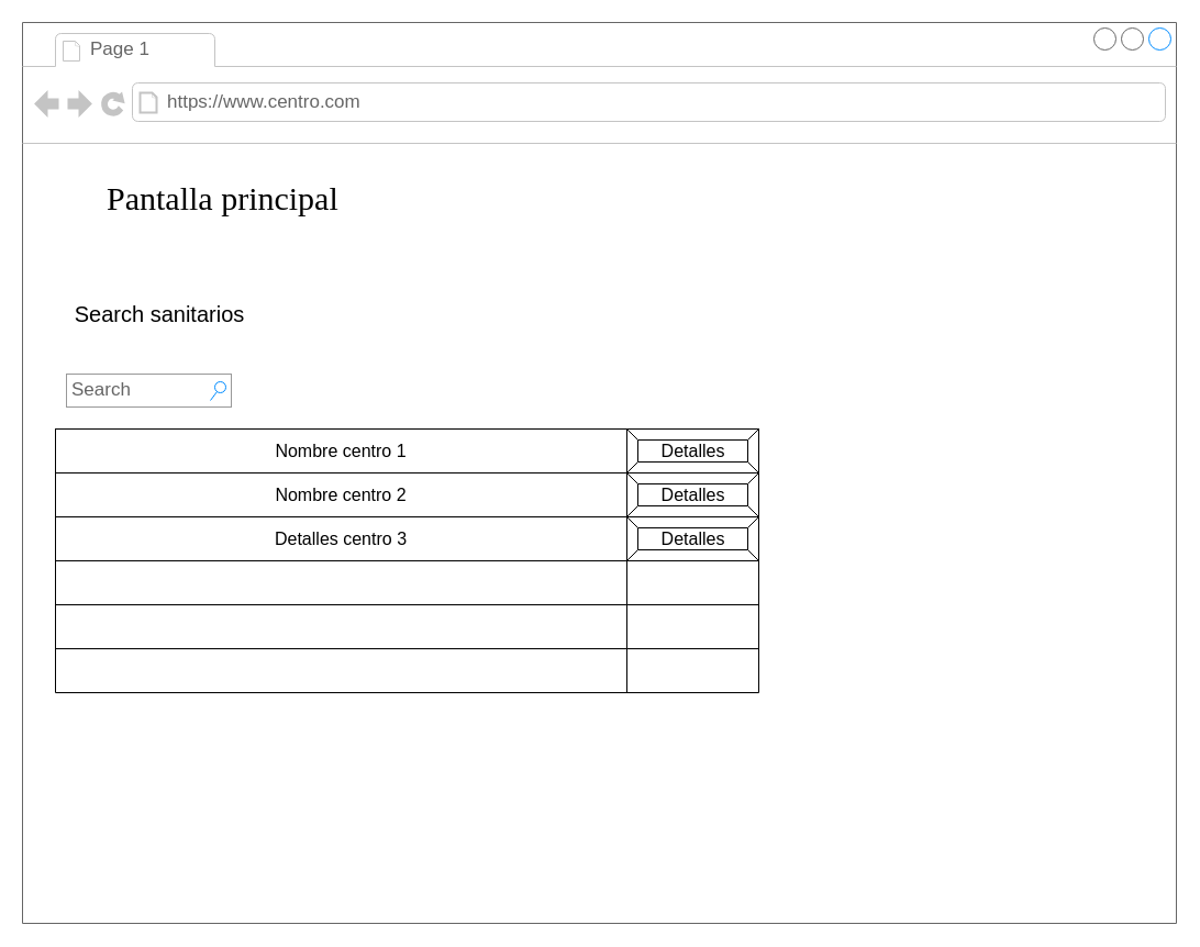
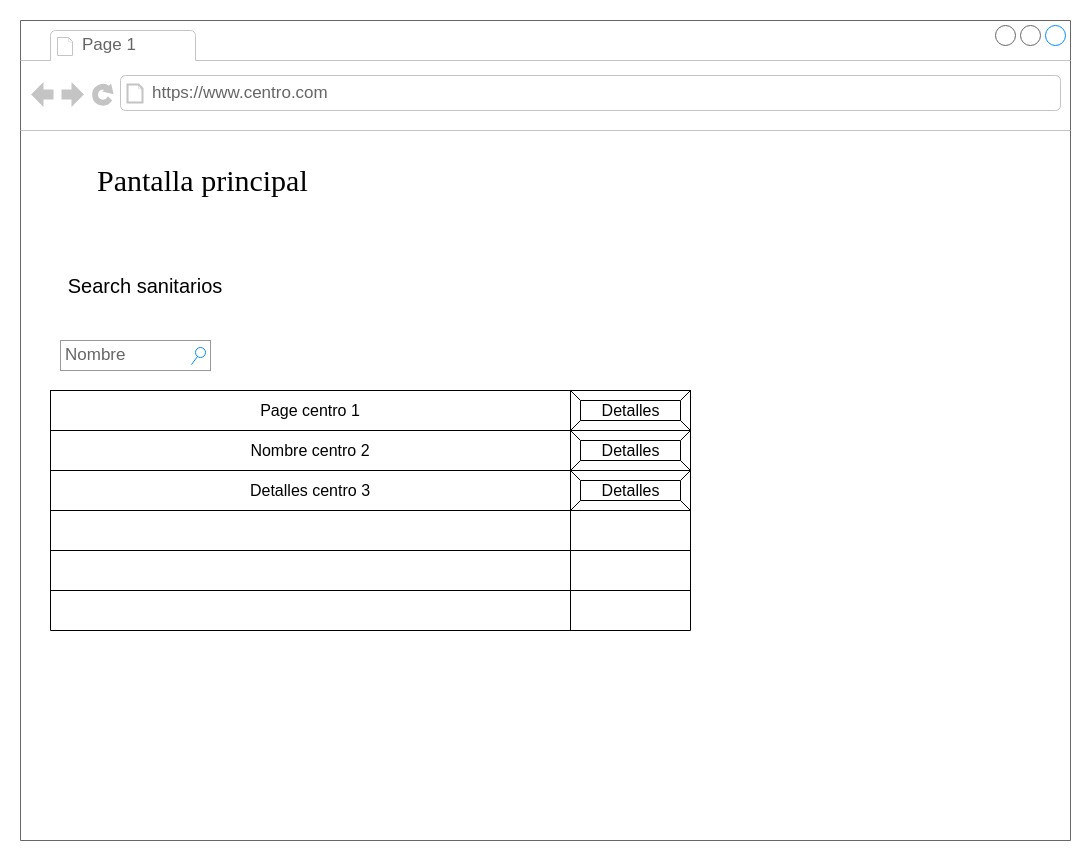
  <mxCell id="0" />
  <mxCell id="1" parent="0" />
  <mxCell id="2" value="" style="strokeWidth=1;shadow=0;dashed=0;align=center;html=1;shape=mxgraph.mockup.containers.browserWindow;rSize=0;strokeColor=#666666;mainText=,;recursiveResize=0;rounded=0;labelBackgroundColor=none;fontFamily=Verdana;fontSize=12" parent="1" vertex="1"><mxGeometry x="20" y="20" width="1050" height="820" as="geometry" /></mxCell>
  <mxCell id="3" value="Page 1" style="strokeWidth=1;shadow=0;dashed=0;align=center;html=1;shape=mxgraph.mockup.containers.anchor;fontSize=17;fontColor=#666666;align=left;" parent="2" vertex="1"><mxGeometry x="60" y="12" width="110" height="26" as="geometry" /></mxCell>
  <mxCell id="4" value="https://www.centro.com" style="strokeWidth=1;shadow=0;dashed=0;align=center;html=1;shape=mxgraph.mockup.containers.anchor;rSize=0;fontSize=17;fontColor=#666666;align=left;" parent="2" vertex="1"><mxGeometry x="130" y="60" width="250" height="26" as="geometry" /></mxCell>
  <mxCell id="5" value="Pantalla principal" style="text;html=1;points=[];align=left;verticalAlign=top;spacingTop=-4;fontSize=30;fontFamily=Verdana" parent="2" vertex="1"><mxGeometry x="75" y="140" width="340" height="50" as="geometry" /></mxCell>
  <mxCell id="6" value="" style="shape=table;html=1;whiteSpace=wrap;startSize=0;container=1;collapsible=0;childLayout=tableLayout;" vertex="1" parent="2"><mxGeometry x="30" y="370" width="640" height="240" as="geometry" /></mxCell>
  <mxCell id="7" value="" style="shape=tableRow;horizontal=0;startSize=0;swimlaneHead=0;swimlaneBody=0;top=0;left=0;bottom=0;right=0;collapsible=0;dropTarget=0;fillColor=none;points=[[0,0.5],[1,0.5]];portConstraint=eastwest;" vertex="1" parent="6"><mxGeometry width="640" height="40" as="geometry" /></mxCell>
- <mxCell id="8" value="&lt;font style=&quot;font-size: 16px&quot;&gt;Nombre centro 1&lt;/font&gt;" style="shape=partialRectangle;html=1;whiteSpace=wrap;connectable=0;fillColor=none;top=0;left=0;bottom=0;right=0;overflow=hidden;" vertex="1" parent="7"><mxGeometry width="520" height="40" as="geometry"><mxRectangle width="520" height="40" as="alternateBounds" /></mxGeometry></mxCell>
+ <mxCell id="8" value="&lt;font style=&quot;font-size: 16px&quot;&gt;Page centro 1&lt;/font&gt;" style="shape=partialRectangle;html=1;whiteSpace=wrap;connectable=0;fillColor=none;top=0;left=0;bottom=0;right=0;overflow=hidden;" vertex="1" parent="7"><mxGeometry width="520" height="40" as="geometry"><mxRectangle width="520" height="40" as="alternateBounds" /></mxGeometry></mxCell>
  <mxCell id="9" value="" style="shape=partialRectangle;html=1;whiteSpace=wrap;connectable=0;fillColor=none;top=0;left=0;bottom=0;right=0;overflow=hidden;" vertex="1" parent="7"><mxGeometry x="520" width="120" height="40" as="geometry"><mxRectangle width="120" height="40" as="alternateBounds" /></mxGeometry></mxCell>
  <mxCell id="10" value="" style="shape=tableRow;horizontal=0;startSize=0;swimlaneHead=0;swimlaneBody=0;top=0;left=0;bottom=0;right=0;collapsible=0;dropTarget=0;fillColor=none;points=[[0,0.5],[1,0.5]];portConstraint=eastwest;" vertex="1" parent="6"><mxGeometry y="40" width="640" height="40" as="geometry" /></mxCell>
  <mxCell id="11" value="&lt;font style=&quot;font-size: 16px&quot;&gt;Nombre centro 2&lt;/font&gt;" style="shape=partialRectangle;html=1;whiteSpace=wrap;connectable=0;fillColor=none;top=0;left=0;bottom=0;right=0;overflow=hidden;" vertex="1" parent="10"><mxGeometry width="520" height="40" as="geometry"><mxRectangle width="520" height="40" as="alternateBounds" /></mxGeometry></mxCell>
  <mxCell id="12" value="" style="shape=partialRectangle;html=1;whiteSpace=wrap;connectable=0;fillColor=none;top=0;left=0;bottom=0;right=0;overflow=hidden;" vertex="1" parent="10"><mxGeometry x="520" width="120" height="40" as="geometry"><mxRectangle width="120" height="40" as="alternateBounds" /></mxGeometry></mxCell>
  <mxCell id="13" value="" style="shape=tableRow;horizontal=0;startSize=0;swimlaneHead=0;swimlaneBody=0;top=0;left=0;bottom=0;right=0;collapsible=0;dropTarget=0;fillColor=none;points=[[0,0.5],[1,0.5]];portConstraint=eastwest;" vertex="1" parent="6"><mxGeometry y="80" width="640" height="40" as="geometry" /></mxCell>
  <mxCell id="14" value="&lt;font style=&quot;font-size: 16px&quot;&gt;Detalles centro 3&lt;/font&gt;" style="shape=partialRectangle;html=1;whiteSpace=wrap;connectable=0;fillColor=none;top=0;left=0;bottom=0;right=0;overflow=hidden;" vertex="1" parent="13"><mxGeometry width="520" height="40" as="geometry"><mxRectangle width="520" height="40" as="alternateBounds" /></mxGeometry></mxCell>
  <mxCell id="15" value="" style="shape=partialRectangle;html=1;whiteSpace=wrap;connectable=0;fillColor=none;top=0;left=0;bottom=0;right=0;overflow=hidden;" vertex="1" parent="13"><mxGeometry x="520" width="120" height="40" as="geometry"><mxRectangle width="120" height="40" as="alternateBounds" /></mxGeometry></mxCell>
  <mxCell id="16" style="shape=tableRow;horizontal=0;startSize=0;swimlaneHead=0;swimlaneBody=0;top=0;left=0;bottom=0;right=0;collapsible=0;dropTarget=0;fillColor=none;points=[[0,0.5],[1,0.5]];portConstraint=eastwest;" vertex="1" parent="6"><mxGeometry y="120" width="640" height="40" as="geometry" /></mxCell>
  <mxCell id="17" style="shape=partialRectangle;html=1;whiteSpace=wrap;connectable=0;fillColor=none;top=0;left=0;bottom=0;right=0;overflow=hidden;" vertex="1" parent="16"><mxGeometry width="520" height="40" as="geometry"><mxRectangle width="520" height="40" as="alternateBounds" /></mxGeometry></mxCell>
  <mxCell id="18" style="shape=partialRectangle;html=1;whiteSpace=wrap;connectable=0;fillColor=none;top=0;left=0;bottom=0;right=0;overflow=hidden;" vertex="1" parent="16"><mxGeometry x="520" width="120" height="40" as="geometry"><mxRectangle width="120" height="40" as="alternateBounds" /></mxGeometry></mxCell>
  <mxCell id="19" style="shape=tableRow;horizontal=0;startSize=0;swimlaneHead=0;swimlaneBody=0;top=0;left=0;bottom=0;right=0;collapsible=0;dropTarget=0;fillColor=none;points=[[0,0.5],[1,0.5]];portConstraint=eastwest;" vertex="1" parent="6"><mxGeometry y="160" width="640" height="40" as="geometry" /></mxCell>
  <mxCell id="20" style="shape=partialRectangle;html=1;whiteSpace=wrap;connectable=0;fillColor=none;top=0;left=0;bottom=0;right=0;overflow=hidden;" vertex="1" parent="19"><mxGeometry width="520" height="40" as="geometry"><mxRectangle width="520" height="40" as="alternateBounds" /></mxGeometry></mxCell>
  <mxCell id="21" style="shape=partialRectangle;html=1;whiteSpace=wrap;connectable=0;fillColor=none;top=0;left=0;bottom=0;right=0;overflow=hidden;" vertex="1" parent="19"><mxGeometry x="520" width="120" height="40" as="geometry"><mxRectangle width="120" height="40" as="alternateBounds" /></mxGeometry></mxCell>
  <mxCell id="22" style="shape=tableRow;horizontal=0;startSize=0;swimlaneHead=0;swimlaneBody=0;top=0;left=0;bottom=0;right=0;collapsible=0;dropTarget=0;fillColor=none;points=[[0,0.5],[1,0.5]];portConstraint=eastwest;" vertex="1" parent="6"><mxGeometry y="200" width="640" height="40" as="geometry" /></mxCell>
  <mxCell id="23" style="shape=partialRectangle;html=1;whiteSpace=wrap;connectable=0;fillColor=none;top=0;left=0;bottom=0;right=0;overflow=hidden;" vertex="1" parent="22"><mxGeometry width="520" height="40" as="geometry"><mxRectangle width="520" height="40" as="alternateBounds" /></mxGeometry></mxCell>
  <mxCell id="24" style="shape=partialRectangle;html=1;whiteSpace=wrap;connectable=0;fillColor=none;top=0;left=0;bottom=0;right=0;overflow=hidden;" vertex="1" parent="22"><mxGeometry x="520" width="120" height="40" as="geometry"><mxRectangle width="120" height="40" as="alternateBounds" /></mxGeometry></mxCell>
  <mxCell id="25" value="Search sanitarios" style="text;html=1;strokeColor=none;fillColor=none;align=center;verticalAlign=middle;whiteSpace=wrap;rounded=0;fontSize=20;" vertex="1" parent="2"><mxGeometry x="40" y="250" width="170" height="30" as="geometry" /></mxCell>
- <mxCell id="26" value="Search" style="strokeWidth=1;shadow=0;dashed=0;align=center;html=1;shape=mxgraph.mockup.forms.searchBox;strokeColor=#999999;mainText=;strokeColor2=#008cff;fontColor=#666666;fontSize=17;align=left;spacingLeft=3;" vertex="1" parent="2"><mxGeometry x="40" y="320" width="150" height="30" as="geometry" /></mxCell>
+ <mxCell id="26" value="Nombre" style="strokeWidth=1;shadow=0;dashed=0;align=center;html=1;shape=mxgraph.mockup.forms.searchBox;strokeColor=#999999;mainText=;strokeColor2=#008cff;fontColor=#666666;fontSize=17;align=left;spacingLeft=3;" vertex="1" parent="2"><mxGeometry x="40" y="320" width="150" height="30" as="geometry" /></mxCell>
  <mxCell id="27" value="Detalles" style="labelPosition=center;verticalLabelPosition=middle;align=center;html=1;shape=mxgraph.basic.button;dx=10;fontSize=16;" vertex="1" parent="2"><mxGeometry x="550" y="370" width="120" height="40" as="geometry" /></mxCell>
  <mxCell id="28" value="Detalles" style="labelPosition=center;verticalLabelPosition=middle;align=center;html=1;shape=mxgraph.basic.button;dx=10;fontSize=16;" vertex="1" parent="2"><mxGeometry x="550" y="410" width="120" height="40" as="geometry" /></mxCell>
  <mxCell id="29" value="Detalles" style="labelPosition=center;verticalLabelPosition=middle;align=center;html=1;shape=mxgraph.basic.button;dx=10;fontSize=16;" vertex="1" parent="2"><mxGeometry x="550" y="450" width="120" height="40" as="geometry" /></mxCell>
